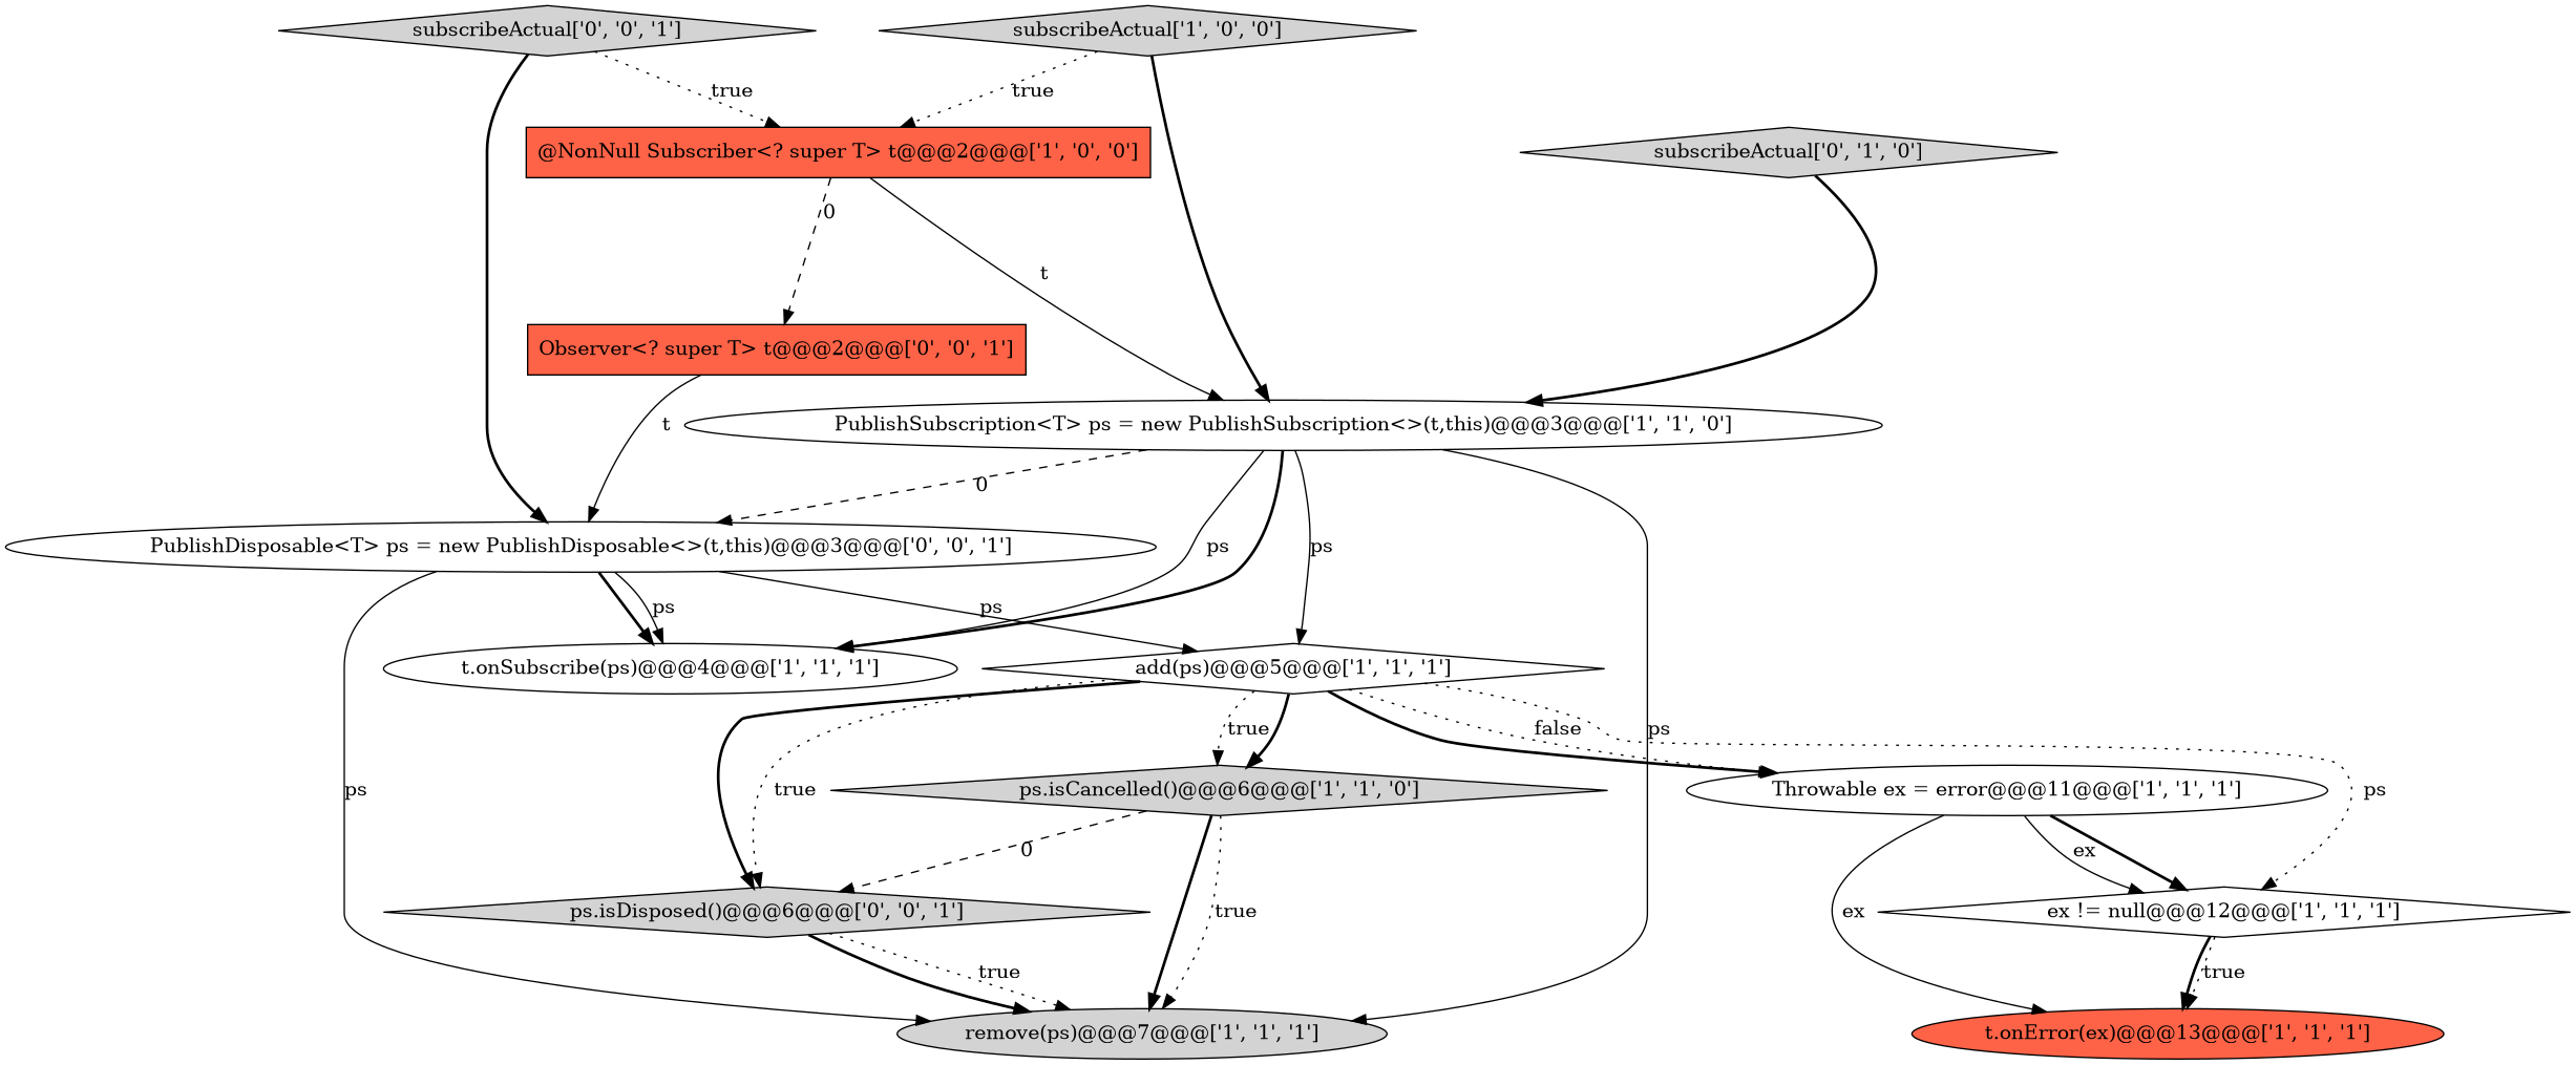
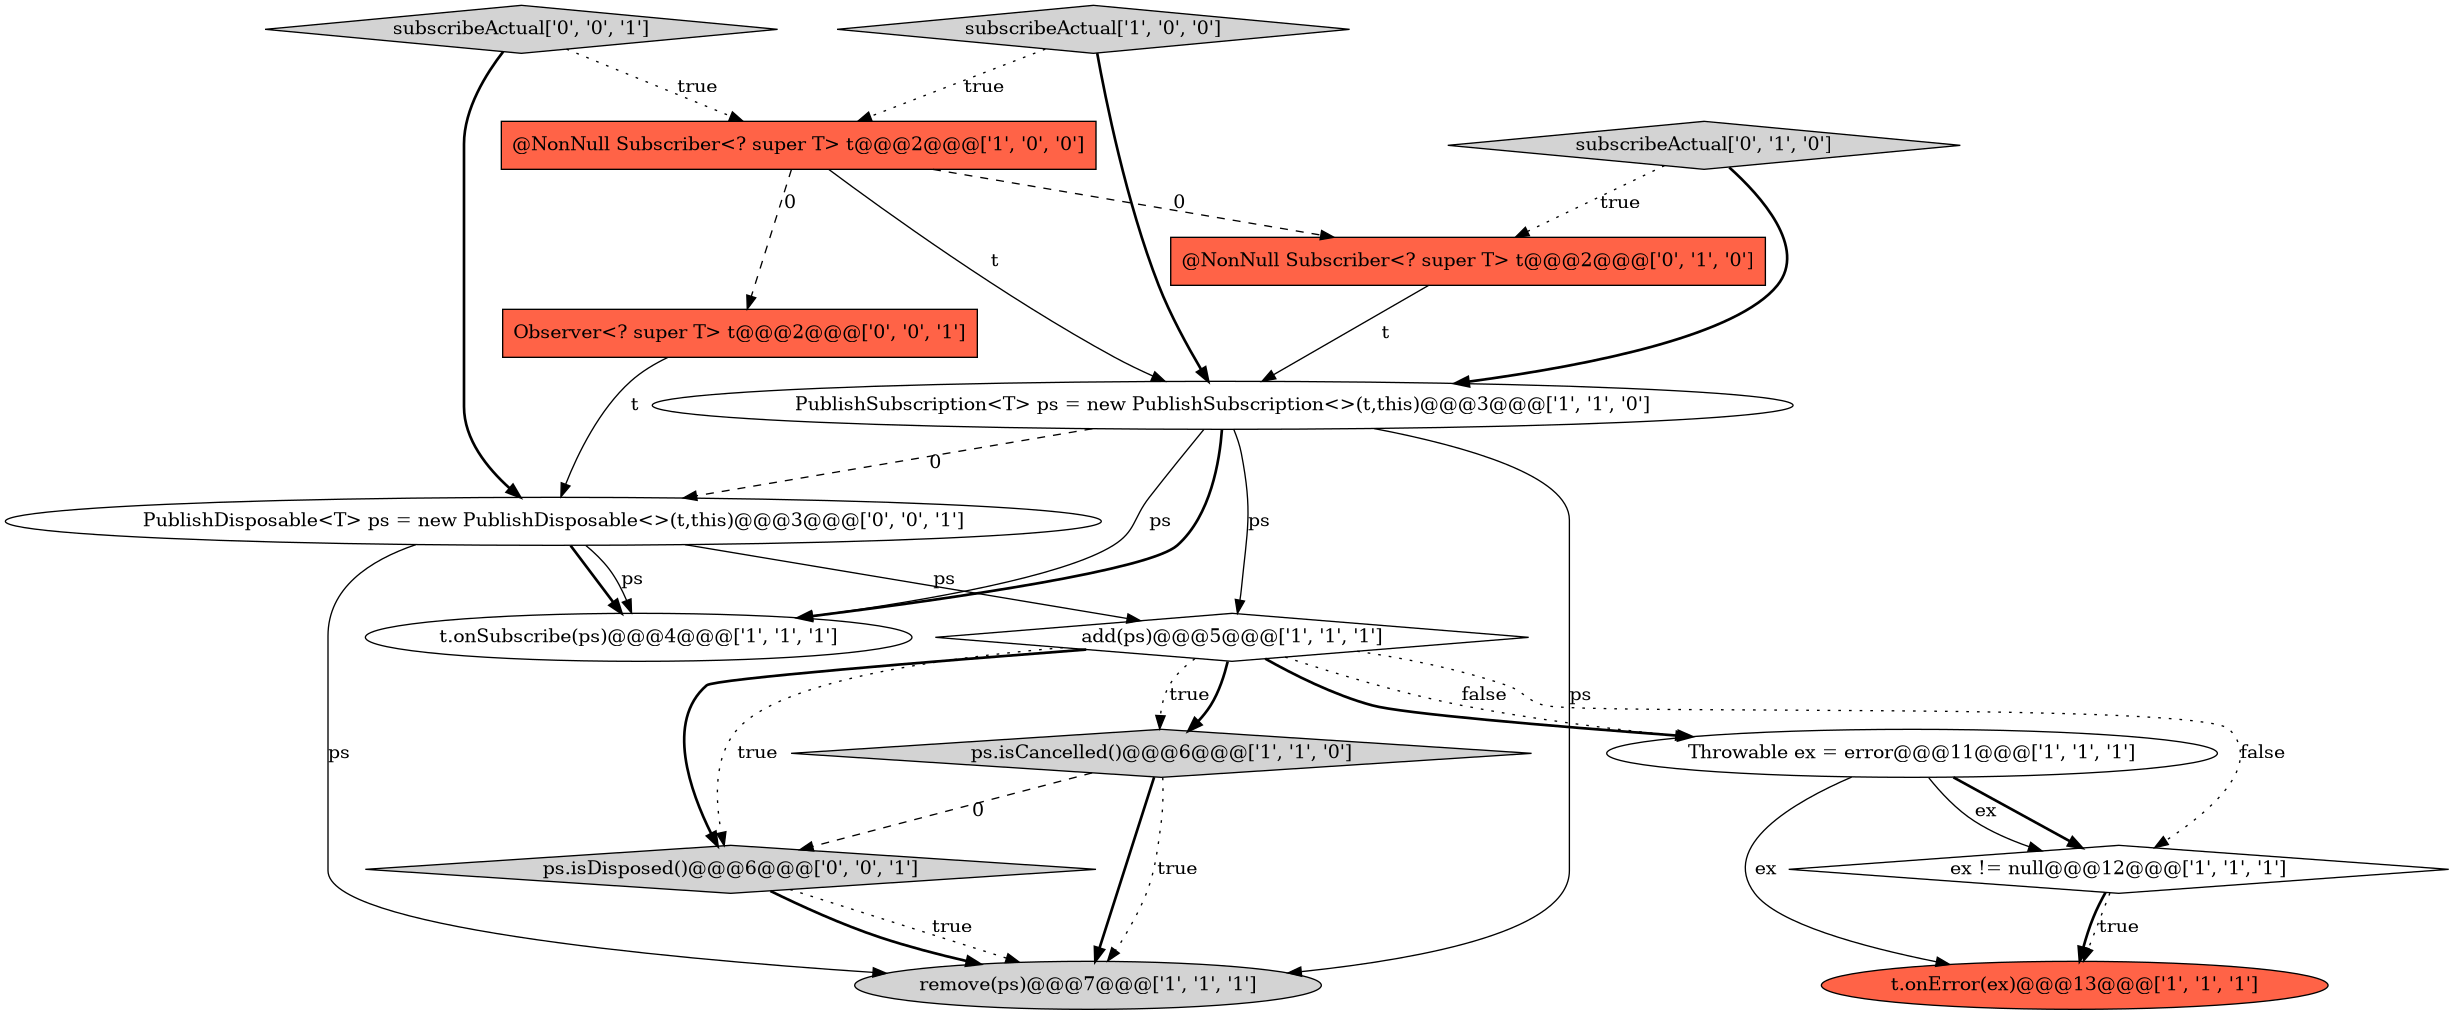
  digraph {
    node [fillcolor=white shape=diamond style=filled]
    edge [style=bold]
    n1 [fillcolor=tomato label="t.onError(ex)@@@13@@@['1', '1', '1']" shape=ellipse]
    n2 [fillcolor=tomato label="Observer<? super T> t@@@2@@@['0', '0', '1']" shape=box]
    n3 [label="PublishDisposable<T> ps = new PublishDisposable<>(t,this)@@@3@@@['0', '0', '1']" shape=ellipse]
    n4 [label="t.onSubscribe(ps)@@@4@@@['1', '1', '1']" shape=ellipse]
    n5 [label="add(ps)@@@5@@@['1', '1', '1']"]
    n6 [fillcolor=lightgray label="remove(ps)@@@7@@@['1', '1', '1']" shape=ellipse]
    n7 [fillcolor=tomato label="@NonNull Subscriber<? super T> t@@@2@@@['1', '0', '0']" shape=box]
    n8 [label="PublishSubscription<T> ps = new PublishSubscription<>(t,this)@@@3@@@['1', '1', '0']" shape=ellipse]
+   n9 [fillcolor=tomato label="@NonNull Subscriber<? super T> t@@@2@@@['0', '1', '0']" shape=box]
    n10 [fillcolor=lightgray label="subscribeActual['0', '0', '1']"]
    n11 [fillcolor=lightgray label="subscribeActual['1', '0', '0']"]
    n12 [label="ex != null@@@12@@@['1', '1', '1']"]
    n13 [label="Throwable ex = error@@@11@@@['1', '1', '1']" shape=ellipse]
    n14 [fillcolor=lightgray label="ps.isCancelled()@@@6@@@['1', '1', '0']"]
    n15 [fillcolor=lightgray label="ps.isDisposed()@@@6@@@['0', '0', '1']"]
    n16 [fillcolor=lightgray label="subscribeActual['0', '1', '0']"]
    n2 -> n3 [label=t style=solid]
    n3 -> n4
    n3 -> n4 [label=ps style=solid]
    n3 -> n5 [label=ps style=solid]
    n3 -> n6 [label=ps style=solid]
-   n5 -> n12 [label=ps style=dotted]
+   n5 -> n12 [label=false style=dotted]
    n5 -> n13 [label=false style=dotted]
    n5 -> n13
    n5 -> n14 [label=true style=dotted]
    n5 -> n14
    n5 -> n15
    n5 -> n15 [label=true style=dotted]
    n7 -> n2 [label=0 style=dashed]
    n7 -> n8 [label=t style=solid]
+   n7 -> n9 [label=0 style=dashed]
    n8 -> n3 [label=0 style=dashed]
    n8 -> n4
    n8 -> n4 [label=ps style=solid]
    n8 -> n5 [label=ps style=solid]
    n8 -> n6 [label=ps style=solid]
+   n9 -> n8 [label=t style=solid]
    n10 -> n3
    n10 -> n7 [label=true style=dotted]
    n11 -> n7 [label=true style=dotted]
    n11 -> n8
    n12 -> n1
    n12 -> n1 [label=true style=dotted]
    n13 -> n1 [label=ex style=solid]
    n13 -> n12
    n13 -> n12 [label=ex style=solid]
    n14 -> n6
    n14 -> n6 [label=true style=dotted]
    n14 -> n15 [label=0 style=dashed]
    n15 -> n6
    n15 -> n6 [label=true style=dotted]
    n16 -> n8
+   n16 -> n9 [label=true style=dotted]
  }
